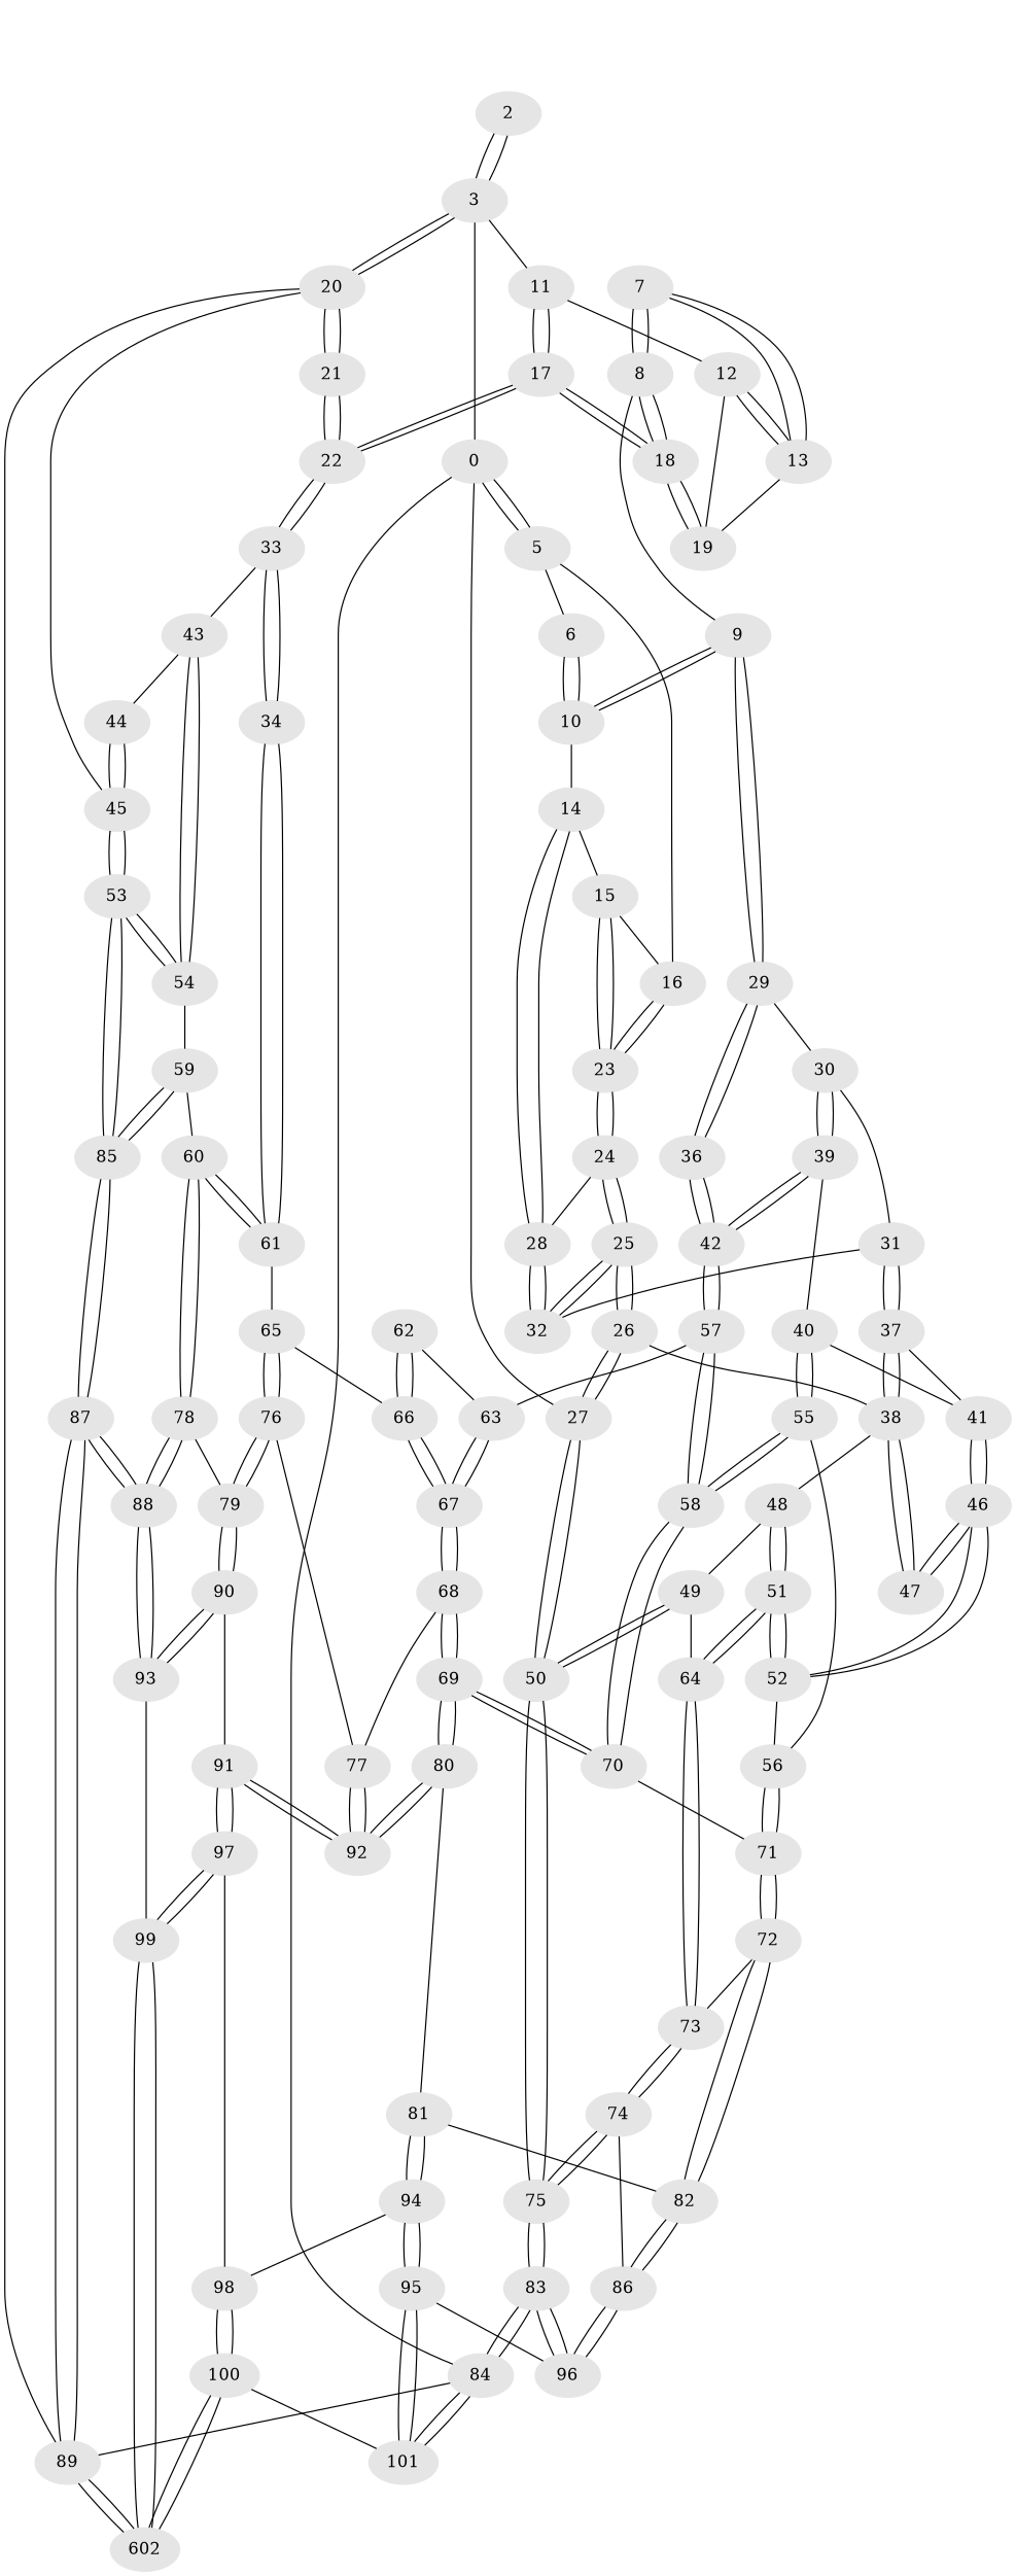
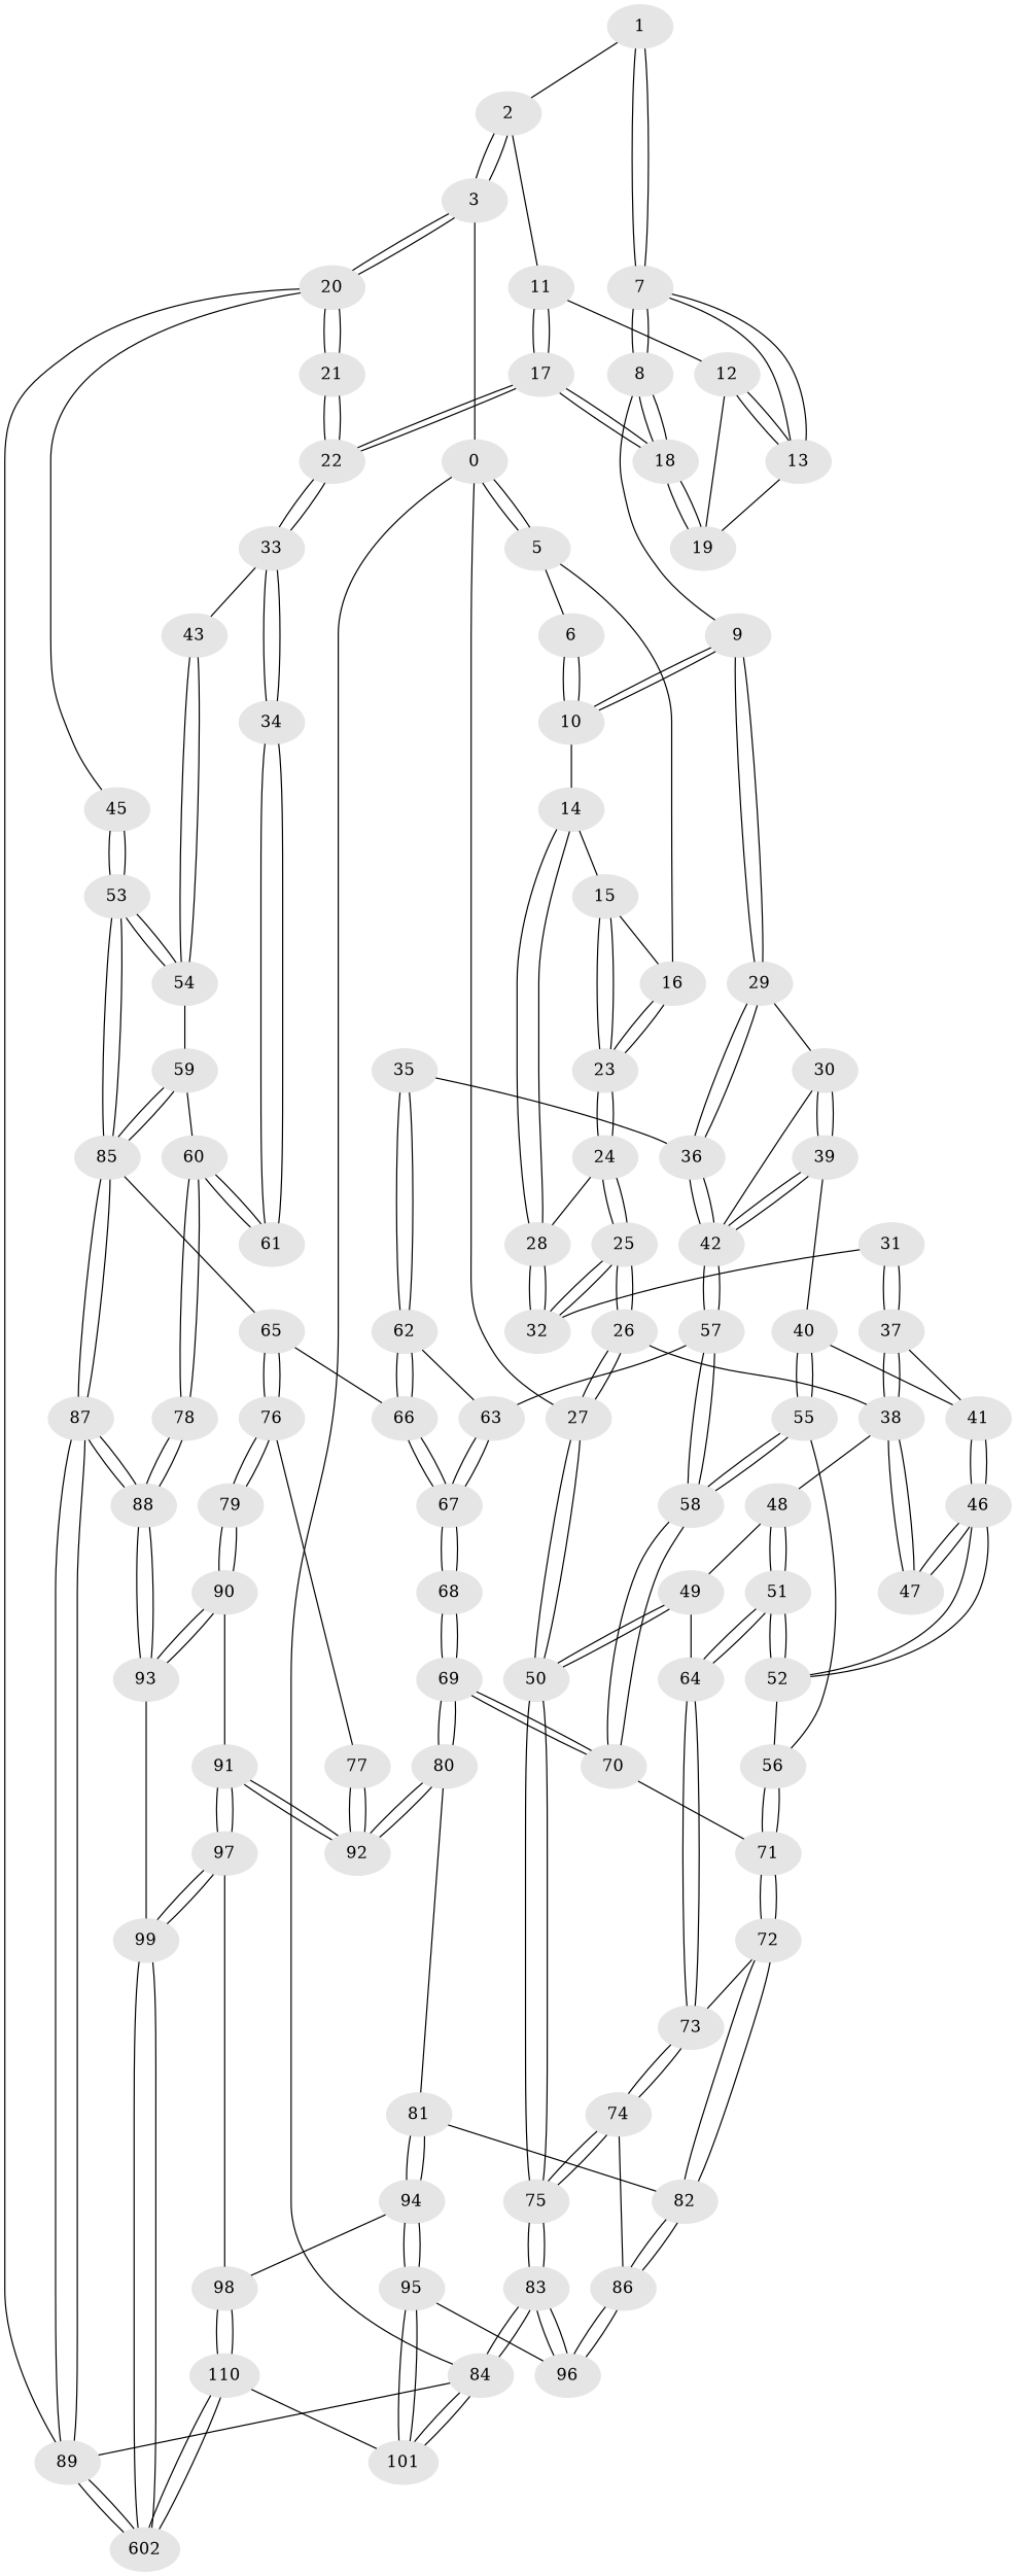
  graph {
    node [color=gray90 style=filled]
+   1
    2
    7
    3
    11
    8
    13
    n8 [label=0]
    20
    12
    17
    5
    27
    84
    89
    21
    45
    n18 [label=602]
    6
    16
    50
    101
    10
    23
    14
    9
    18
    19
    29
    30
    36
    15
    28
    22
    32
    24
    33
    53
    34
    43
    25
    26
    38
    47
    48
    75
    31
    39
    42
    37
    40
    41
    61
-   44
    54
+   35
    62
    65
    63
    66
    57
    46
    55
    56
    58
    52
    59
    85
    49
    51
    64
    73
    83
    71
    87
    60
    70
    72
    67
    78
    79
    88
    76
    68
    74
    77
    69
    80
    92
    81
    82
    86
    96
    90
    93
    91
    94
    95
    98
    99
    97
-   100
+   100 [label=110]
+   1 -- 2
+   1 -- 7
+   1 -- 7
    2 -- 3
    2 -- 3
-   3 -- 11
+   2 -- 11
    7 -- 8
    7 -- 8
    7 -- 13
    7 -- 13
    3 -- n8
    3 -- 20
    3 -- 20
    11 -- 12
    11 -- 17
    11 -- 17
    8 -- 9
    8 -- 18
    8 -- 18
    13 -- 19
    n8 -- 5
    n8 -- 5
    n8 -- 27
    n8 -- 84
    20 -- 89
    20 -- 21
    20 -- 21
    20 -- 45
    12 -- 13
    12 -- 13
    12 -- 19
    17 -- 18
    17 -- 18
    17 -- 22
    17 -- 22
    5 -- 6
    5 -- 16
    27 -- 50
    27 -- 50
    84 -- 89
    84 -- 101
    84 -- 101
    89 -- n18
    89 -- n18
    21 -- 22
    21 -- 22
    45 -- 53
    45 -- 53
    6 -- 10
    6 -- 10
    16 -- 23
    16 -- 23
    50 -- 75
    50 -- 75
    10 -- 14
    23 -- 24
    23 -- 24
    14 -- 15
    14 -- 28
    14 -- 28
    9 -- 10
    9 -- 10
    9 -- 29
    9 -- 29
    18 -- 19
    18 -- 19
    29 -- 30
    29 -- 36
    29 -- 36
-   30 -- 31
+   30 -- 42
    30 -- 39
    30 -- 39
    36 -- 42
    36 -- 42
    15 -- 16
    15 -- 23
    15 -- 23
    28 -- 32
    28 -- 32
    22 -- 33
    22 -- 33
    24 -- 28
    24 -- 25
    24 -- 25
    33 -- 34
    33 -- 34
    33 -- 43
    53 -- 54
    53 -- 54
    53 -- 85
    53 -- 85
    34 -- 61
    34 -- 61
-   43 -- 44
    43 -- 54
    43 -- 54
    25 -- 32
    25 -- 32
    25 -- 26
    25 -- 26
    26 -- 27
    26 -- 27
    26 -- 38
    38 -- 47
    38 -- 47
    38 -- 48
    48 -- 49
    48 -- 51
    48 -- 51
    75 -- 83
    75 -- 83
    31 -- 32
    31 -- 37
    31 -- 37
    39 -- 42
    39 -- 42
    39 -- 40
    42 -- 57
    42 -- 57
    37 -- 38
    37 -- 38
    37 -- 41
    40 -- 41
    40 -- 55
    40 -- 55
    41 -- 46
    41 -- 46
-   61 -- 65
-   44 -- 45
-   44 -- 45
+   85 -- 65
    54 -- 59
+   35 -- 36
+   35 -- 62
+   35 -- 62
    62 -- 63
    62 -- 66
    62 -- 66
    65 -- 66
    65 -- 76
    65 -- 76
    63 -- 67
    63 -- 67
    66 -- 67
    66 -- 67
    57 -- 63
    57 -- 58
    57 -- 58
    46 -- 47
    46 -- 47
    46 -- 52
    46 -- 52
    55 -- 56
    55 -- 58
    55 -- 58
    56 -- 71
    56 -- 71
    58 -- 70
    58 -- 70
    52 -- 56
    59 -- 85
    59 -- 85
    59 -- 60
    85 -- 87
    85 -- 87
    49 -- 50
    49 -- 50
    49 -- 64
    51 -- 52
    51 -- 52
    51 -- 64
    51 -- 64
    64 -- 73
    64 -- 73
    73 -- 74
    73 -- 74
    83 -- 84
    83 -- 84
    83 -- 96
    83 -- 96
    71 -- 72
    71 -- 72
    87 -- 89
    87 -- 89
    87 -- 88
    87 -- 88
    60 -- 61
    60 -- 61
    60 -- 78
    60 -- 78
    70 -- 71
    72 -- 73
    72 -- 82
    72 -- 82
    67 -- 68
    67 -- 68
-   78 -- 79
    78 -- 88
    78 -- 88
    79 -- 90
    79 -- 90
    88 -- 93
    88 -- 93
    76 -- 79
    76 -- 79
    76 -- 77
-   68 -- 77
    68 -- 69
    68 -- 69
    74 -- 75
    74 -- 75
    74 -- 86
    77 -- 92
    77 -- 92
    69 -- 70
    69 -- 70
    69 -- 80
    69 -- 80
    80 -- 92
    80 -- 92
    80 -- 81
    81 -- 82
    81 -- 94
    81 -- 94
    82 -- 86
    82 -- 86
    86 -- 96
    86 -- 96
    90 -- 93
    90 -- 93
    90 -- 91
    93 -- 99
    91 -- 92
    91 -- 92
    91 -- 97
    91 -- 97
    94 -- 95
    94 -- 95
    94 -- 98
    95 -- 101
    95 -- 101
    95 -- 96
    98 -- 100
    98 -- 100
    99 -- n18
    99 -- n18
    97 -- 98
    97 -- 99
    97 -- 99
    100 -- n18
    100 -- n18
    100 -- 101
  }
